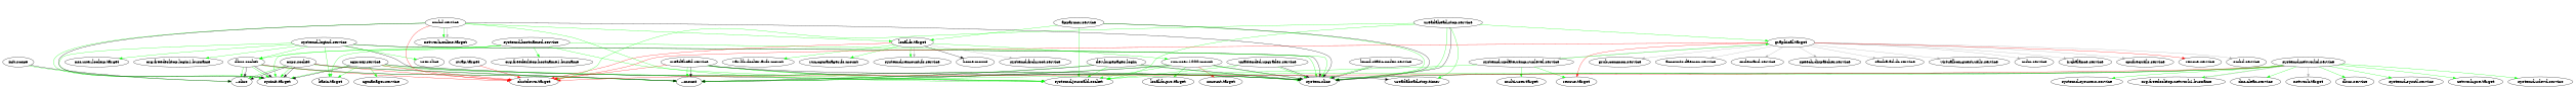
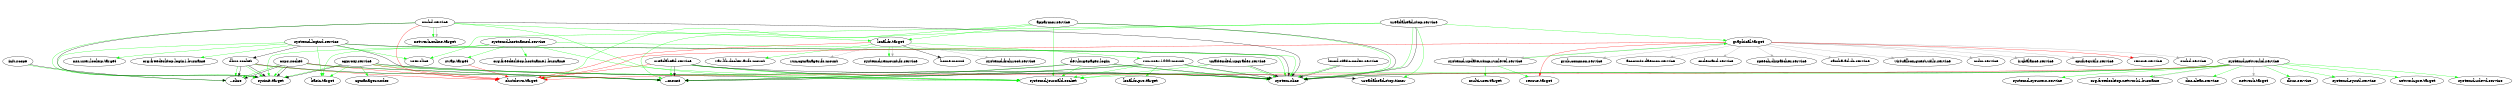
  digraph {
    edge [color=green]
    "kmod-static-nodes.service"
    "system.slice"
    "systemd-logind.service"
    "basic.target"
    "nss-user-lookup.target"
    "systemd-journald.socket"
    "sysinit.target"
    "user.slice"
    "org.freedesktop.login1.busname"
    "dbus.socket"
    "shutdown.target"
    "-.mount"
    "-.slice"
    "cgproxy.service"
-   "cgmanager.service"
+   "cgmanager.service" [label="cgmanager.nodes"]
    "cups.socket"
    "run-user-1000.mount"
    "local-fs-pre.target"
-   "umount.target"
    "apparmor.service"
    "local-fs.target"
    "var-lib-docker-aufs.mount"
    "run-cgmanager-fs.mount"
    "systemd-remount-fs.service"
    "home.mount"
    "systemd-fsck-root.service"
    "ureadahead-stop.service"
    "ureadahead-stop.timer"
    "graphical.target"
    "systemd-update-utmp-runlevel.service"
    "smbd.service"
    "grub-common.service"
    "accounts-daemon.service"
    "ondemand.service"
    "speech-dispatcher.service"
    "samba-ad-dc.service"
    "virtualbox-guest-utils.service"
    "mdm.service"
    "irqbalance.service"
    "cpufrequtils.service"
    "rescue.service"
    "rescue.target"
    "multi-user.target"
    "unattended-upgrades.service"
    n45 [label="dev-hugepages.login"]
    "ureadahead.service"
    "init.scope"
    "swap.target"
    "systemd-networkd.service"
    "dbus.service"
    "systemd-sysctl.service"
    "network-pre.target"
    "systemd-udevd.service"
    "systemd-sysusers.service"
    "org.freedesktop.network1.busname"
    "dns-clean.service"
    "network.target"
    "systemd-hostnamed.service"
    "org.freedesktop.hostname1.busname"
    "nmbd.service"
    "network-online.target"
    "kmod-static-nodes.service" -> "system.slice"
    "kmod-static-nodes.service" -> "system.slice" [color=black]
    "systemd-logind.service" -> "system.slice"
    "systemd-logind.service" -> "system.slice" [color=black]
    "systemd-logind.service" -> "basic.target"
    "systemd-logind.service" -> "nss-user-lookup.target"
    "systemd-logind.service" -> "systemd-journald.socket" [color=black]
    "systemd-logind.service" -> "sysinit.target"
    "systemd-logind.service" -> "user.slice"
    "systemd-logind.service" -> "org.freedesktop.login1.busname"
-   "systemd-logind.service" -> "dbus.socket"
+   "systemd-logind.service" -> "dbus.socket" [color=black]
    "dbus.socket" -> "sysinit.target"
    "dbus.socket" -> "sysinit.target" [color=black]
    "dbus.socket" -> "shutdown.target" [color=red]
    "dbus.socket" -> "-.mount"
    "dbus.socket" -> "-.mount" [color=black]
    "dbus.socket" -> "-.slice"
    "dbus.socket" -> "-.slice" [color=black]
    "cgproxy.service" -> "system.slice"
    "cgproxy.service" -> "system.slice" [color=black]
    "cgproxy.service" -> "basic.target"
    "cgproxy.service" -> "systemd-journald.socket"
    "cgproxy.service" -> "sysinit.target"
    "cgproxy.service" -> "sysinit.target" [color=black]
    "cgproxy.service" -> "shutdown.target" [color=red]
    "cgproxy.service" -> "cgmanager.service"
    "cups.socket" -> "sysinit.target"
    "cups.socket" -> "sysinit.target" [color=black]
    "cups.socket" -> "shutdown.target" [color=red]
    "cups.socket" -> "-.mount"
    "cups.socket" -> "-.mount" [color=black]
    "cups.socket" -> "-.slice"
    "cups.socket" -> "-.slice" [color=black]
    "run-user-1000.mount" -> "system.slice"
    "run-user-1000.mount" -> "system.slice" [color=black]
    "run-user-1000.mount" -> "systemd-journald.socket"
    "run-user-1000.mount" -> "-.mount"
    "run-user-1000.mount" -> "-.mount" [color=black]
    "run-user-1000.mount" -> "local-fs-pre.target"
-   "run-user-1000.mount" -> "umount.target" [color=red]
    "apparmor.service" -> "system.slice"
    "apparmor.service" -> "system.slice" [color=black]
    "apparmor.service" -> "systemd-journald.socket"
    "apparmor.service" -> "local-fs.target"
    "local-fs.target" -> "shutdown.target" [color=red]
    "local-fs.target" -> "run-user-1000.mount"
    "local-fs.target" -> "var-lib-docker-aufs.mount"
-   "local-fs.target" -> "run-cgmanager-fs.mount"
+   "local-fs.target" -> "run-cgmanager-fs.mount" [color=grey66]
    "local-fs.target" -> "systemd-remount-fs.service"
    "local-fs.target" -> "systemd-remount-fs.service" [color=grey66]
    "local-fs.target" -> "home.mount" [color=black]
    "local-fs.target" -> "systemd-fsck-root.service" [color=grey66]
    "ureadahead-stop.service" -> "system.slice"
    "ureadahead-stop.service" -> "system.slice" [color=black]
-   "ureadahead-stop.service" -> "systemd-journald.socket"
+   "ureadahead-stop.service" -> "user.slice"
    "ureadahead-stop.service" -> "shutdown.target"
    "ureadahead-stop.service" -> "ureadahead-stop.timer"
    "ureadahead-stop.service" -> "graphical.target"
    "graphical.target" -> "shutdown.target" [color=red]
    "graphical.target" -> "systemd-update-utmp-runlevel.service" [color=grey66]
    "graphical.target" -> "smbd.service" [color=grey66]
    "graphical.target" -> "grub-common.service" [color=grey66]
    "graphical.target" -> "accounts-daemon.service" [color=grey66]
    "graphical.target" -> "ondemand.service" [color=grey66]
    "graphical.target" -> "speech-dispatcher.service" [color=grey66]
    "graphical.target" -> "samba-ad-dc.service" [color=grey66]
    "graphical.target" -> "virtualbox-guest-utils.service" [color=grey66]
    "graphical.target" -> "mdm.service" [color=grey66]
    "graphical.target" -> "irqbalance.service" [color=grey66]
    "graphical.target" -> "cpufrequtils.service" [color=grey66]
    "graphical.target" -> "rescue.service" [color=red]
    "graphical.target" -> "rescue.target" [color=red]
-   "systemd-update-utmp-runlevel.service" -> "-.mount"
+   "apparmor.service" -> "-.mount"
    "systemd-update-utmp-runlevel.service" -> "graphical.target"
    "systemd-update-utmp-runlevel.service" -> "rescue.target"
    "systemd-update-utmp-runlevel.service" -> "multi-user.target"
    "unattended-upgrades.service" -> "system.slice"
    "unattended-upgrades.service" -> "system.slice" [color=black]
    "unattended-upgrades.service" -> "systemd-journald.socket"
    n45 -> "system.slice"
    n45 -> "system.slice" [color=black]
    n45 -> "systemd-journald.socket"
    n45 -> "-.mount"
    n45 -> "-.mount" [color=black]
    "ureadahead.service" -> "system.slice"
    "ureadahead.service" -> "system.slice" [color=black]
    "ureadahead.service" -> "systemd-journald.socket"
    "ureadahead.service" -> "shutdown.target" [color=red]
    "ureadahead.service" -> "-.mount"
    "ureadahead.service" -> "-.mount" [color=black]
    "ureadahead.service" -> "ureadahead-stop.timer" [color=black]
    "init.scope" -> "-.slice"
    "init.scope" -> "-.slice" [color=black]
    "swap.target" -> "shutdown.target" [color=red]
    "systemd-networkd.service" -> "system.slice"
    "systemd-networkd.service" -> "system.slice" [color=black]
    "systemd-networkd.service" -> "systemd-journald.socket"
    "systemd-networkd.service" -> "shutdown.target" [color=red]
    "systemd-networkd.service" -> "dbus.service"
    "systemd-networkd.service" -> "systemd-sysctl.service"
    "systemd-networkd.service" -> "network-pre.target"
    "systemd-networkd.service" -> "systemd-udevd.service"
    "systemd-networkd.service" -> "systemd-sysusers.service"
    "systemd-networkd.service" -> "org.freedesktop.network1.busname"
    "systemd-networkd.service" -> "org.freedesktop.network1.busname" [color=grey66]
    "systemd-networkd.service" -> "dns-clean.service"
    "systemd-networkd.service" -> "network.target" [color=grey66]
    "systemd-hostnamed.service" -> "system.slice"
    "systemd-hostnamed.service" -> "basic.target"
    "systemd-hostnamed.service" -> "systemd-journald.socket"
    "systemd-hostnamed.service" -> "sysinit.target"
-   "systemd-hostnamed.service" -> "dbus.socket"
+   "systemd-hostnamed.service" -> "swap.target"
    "systemd-hostnamed.service" -> "org.freedesktop.hostname1.busname"
    "nmbd.service" -> "system.slice" [color=black]
    "nmbd.service" -> "systemd-journald.socket"
    "nmbd.service" -> "sysinit.target"
    "nmbd.service" -> "sysinit.target" [color=black]
    "nmbd.service" -> "shutdown.target" [color=red]
    "nmbd.service" -> "local-fs.target"
    "nmbd.service" -> "network-online.target"
    "nmbd.service" -> "network-online.target" [color=grey66]
  }
